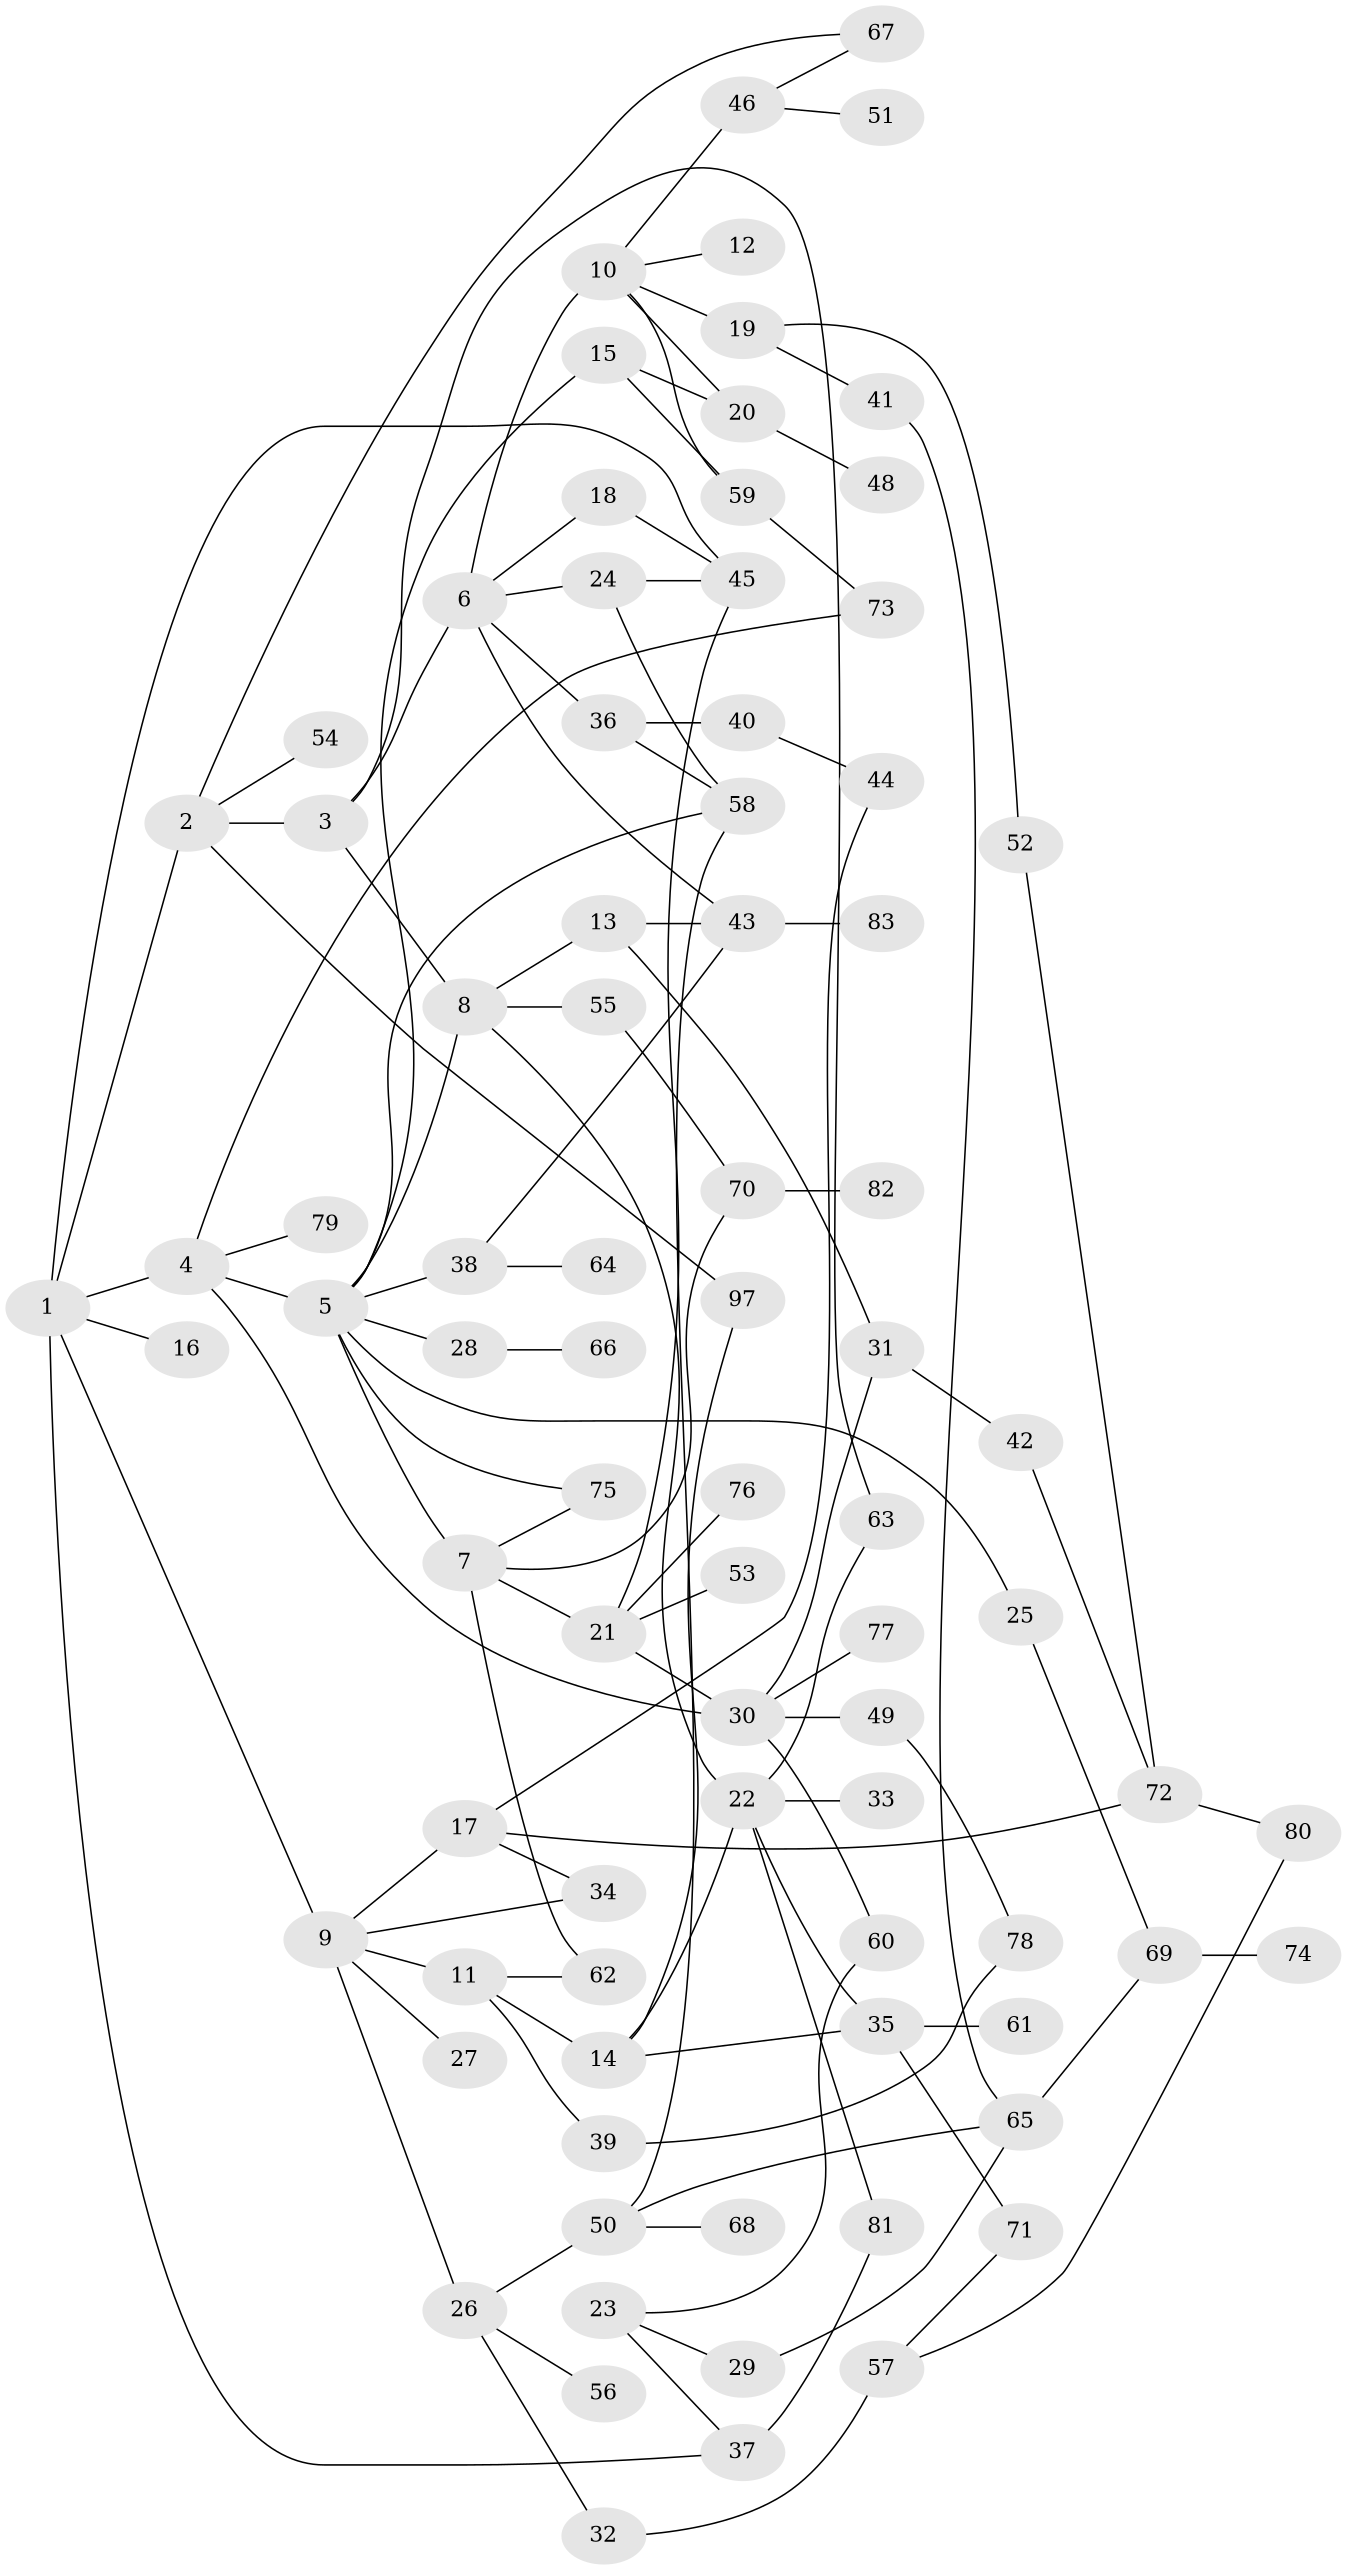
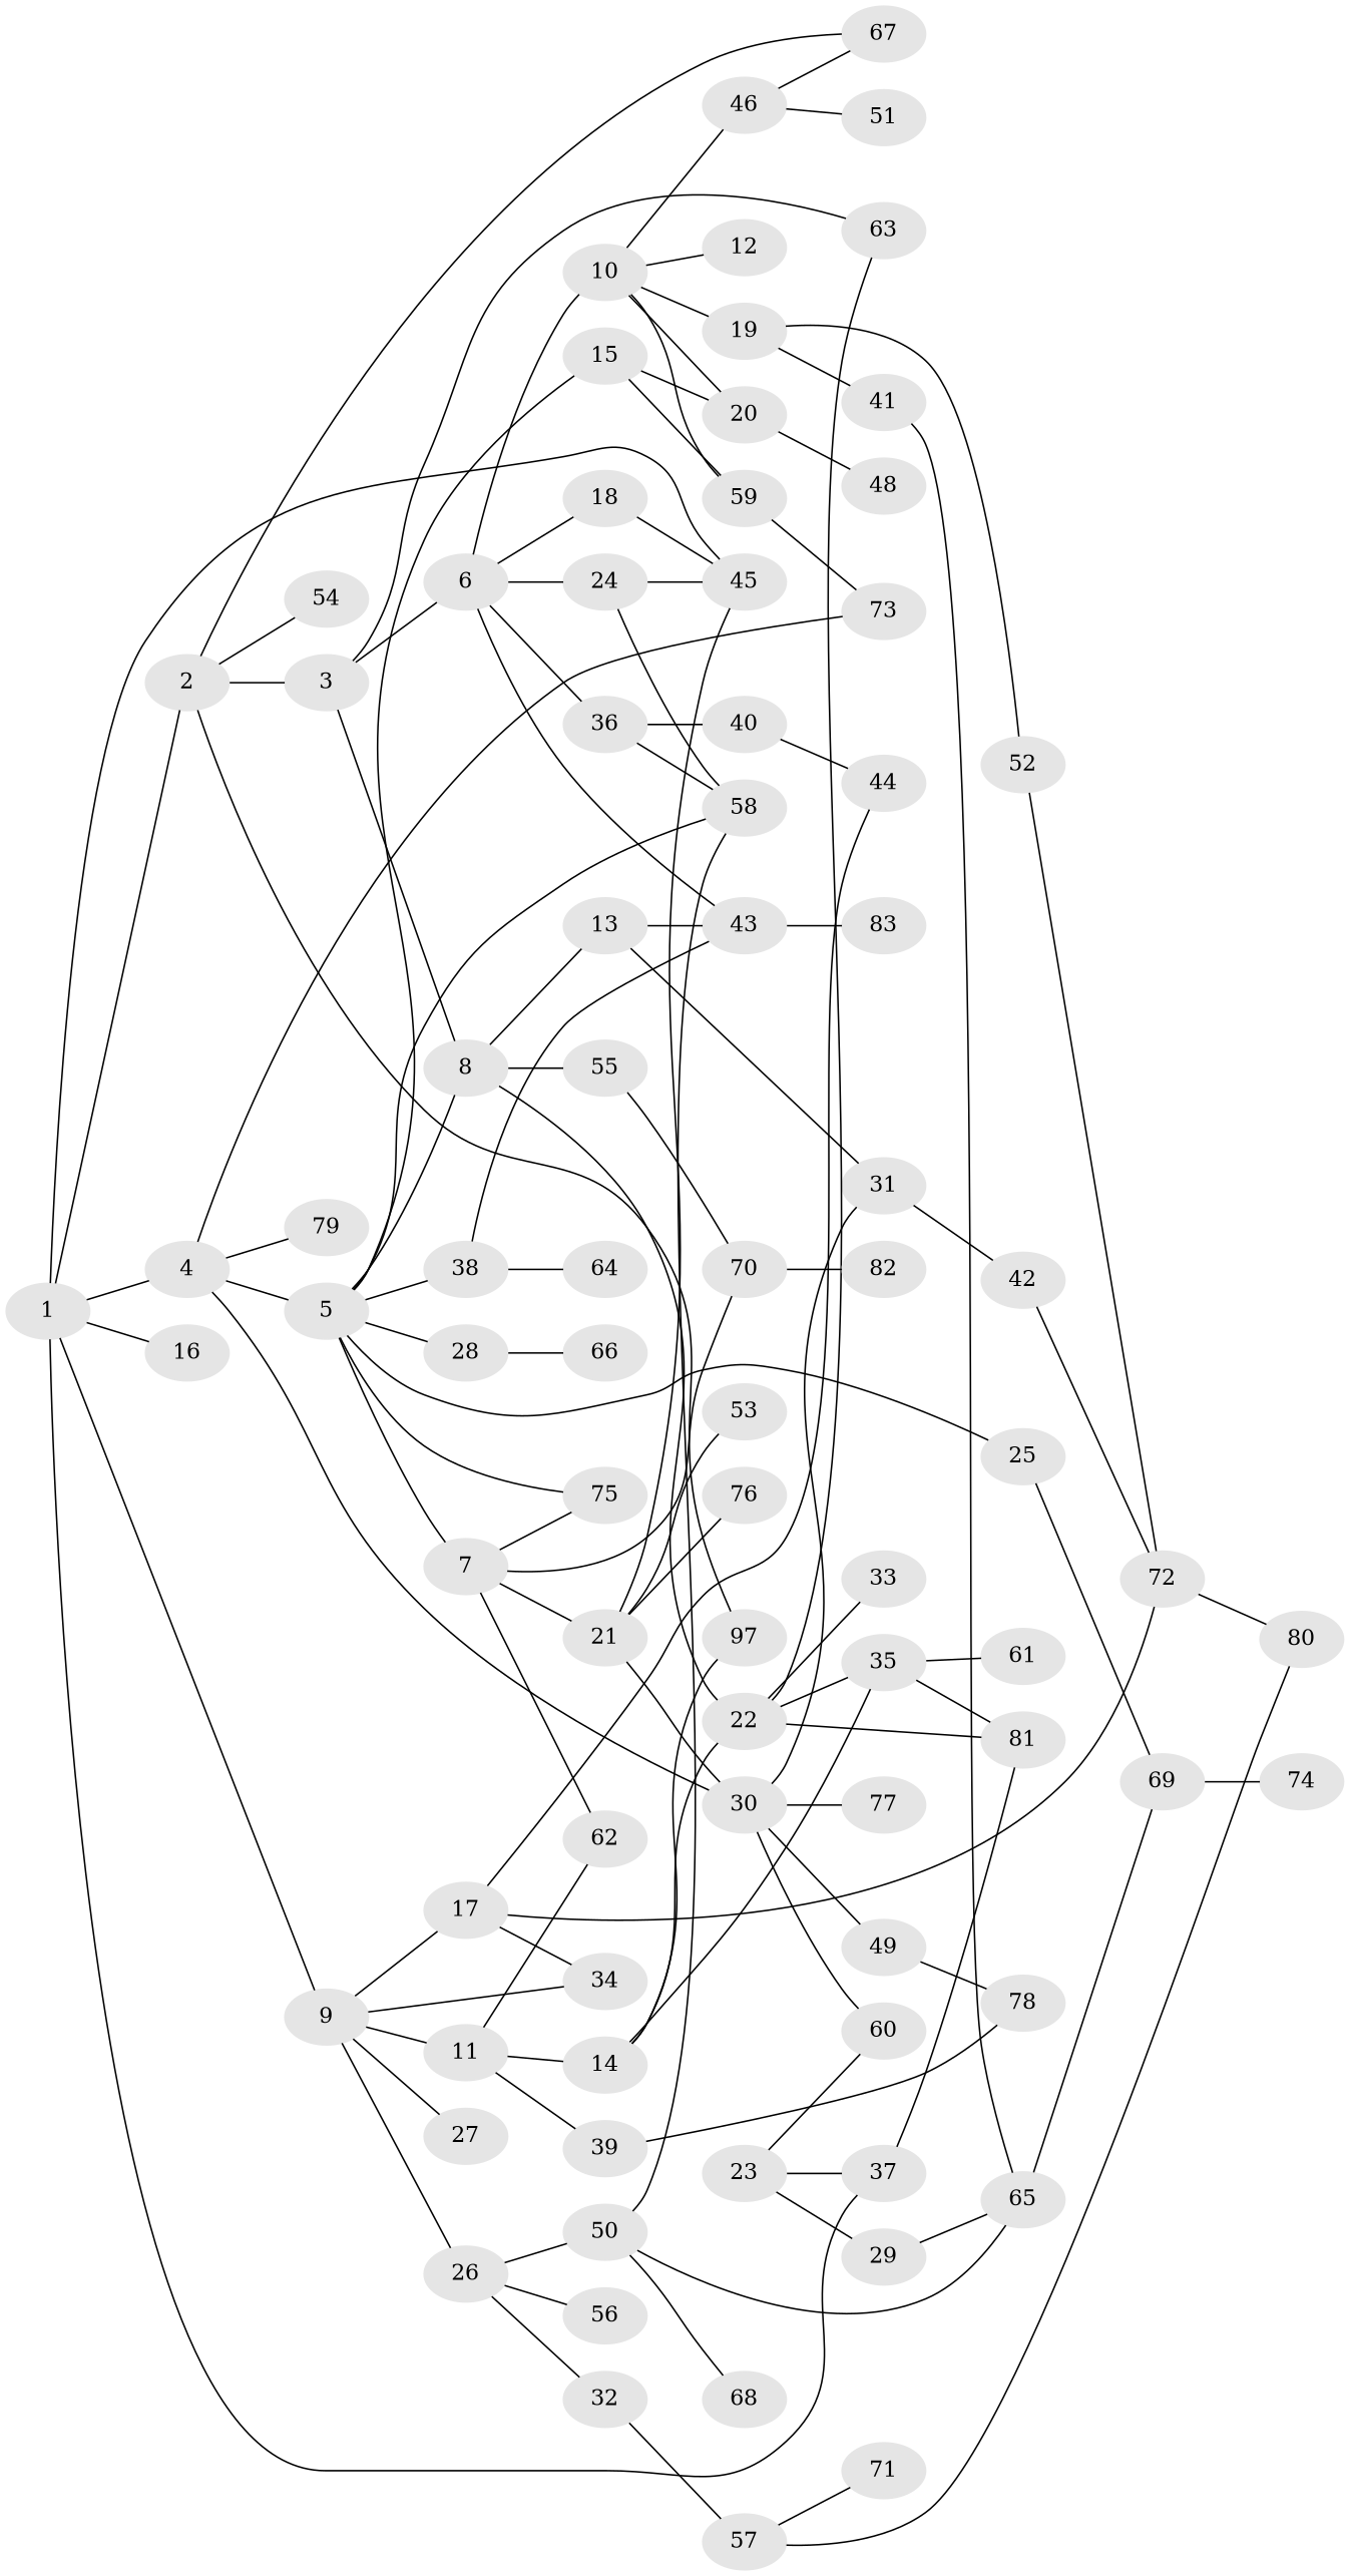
  graph {
    rankdir=LR
    node [color=gray90 style=filled]
    1
    2
    4
    9
    16
    37
    45
    3
    n9 [label=97]
    54
    67
    5
    30
    73
    79
    11
    17
    26
    27
    34
    81
    6
    8
    63
    10
    18
    24
    36
    43
    13
    22
    55
    7
    15
    25
    28
    38
    58
    75
    31
    60
    49
    77
    21
    62
    70
    20
    59
    69
    66
    64
    12
    19
    46
    40
    83
    53
    76
    23
    29
    82
    35
    33
    14
    39
    44
    72
    32
    50
    56
    41
    52
    48
    51
    78
    42
    61
    71
    80
    65
    74
    57
    68
    1 -- 2
    1 -- 4
    1 -- 9
    1 -- 16
    1 -- 37
    1 -- 45
    2 -- 3
    2 -- n9
    2 -- 54
    2 -- 67
    4 -- 5
    4 -- 30
    4 -- 73
    4 -- 79
    9 -- 11
    9 -- 17
    9 -- 26
    9 -- 27
    9 -- 34
    37 -- 81
    3 -- 6
    3 -- 8
    3 -- 63
    5 -- 8
    5 -- 7
    5 -- 15
    5 -- 25
    5 -- 28
    5 -- 38
    5 -- 58
    5 -- 75
    30 -- 31
    30 -- 60
    30 -- 49
    30 -- 77
    11 -- 62
    11 -- 14
    11 -- 39
    17 -- 34
    17 -- 44
    17 -- 72
    26 -- 32
    26 -- 50
    26 -- 56
    6 -- 10
    6 -- 18
    6 -- 24
    6 -- 36
    6 -- 43
    8 -- 13
    8 -- 22
    8 -- 55
    10 -- 20
    10 -- 59
    10 -- 12
    10 -- 19
    10 -- 46
    18 -- 45
    24 -- 45
    24 -- 58
    36 -- 58
    36 -- 40
    43 -- 83
    13 -- 43
    13 -- 31
    22 -- 81
    22 -- 63
    22 -- 35
    22 -- 33
    55 -- 70
    7 -- 75
    7 -- 21
    7 -- 62
    7 -- 70
    15 -- 20
    15 -- 59
    25 -- 69
    28 -- 66
    38 -- 43
    38 -- 64
    31 -- 42
    49 -- 78
    21 -- 45
    21 -- 30
    21 -- 53
    21 -- 76
    70 -- 82
    20 -- 48
    59 -- 73
    69 -- 74
    19 -- 41
    19 -- 52
    46 -- 67
    46 -- 51
    40 -- 44
    23 -- 37
    23 -- 60
    23 -- 29
    29 -- 65
    35 -- 61
-   35 -- 71
+   35 -- 81
    14 -- n9
    14 -- 22
    14 -- 35
    39 -- 78
    72 -- 80
    32 -- 57
    50 -- 58
    50 -- 65
    50 -- 68
    41 -- 65
    52 -- 72
    42 -- 72
    65 -- 69
    57 -- 71
    57 -- 80
  }
